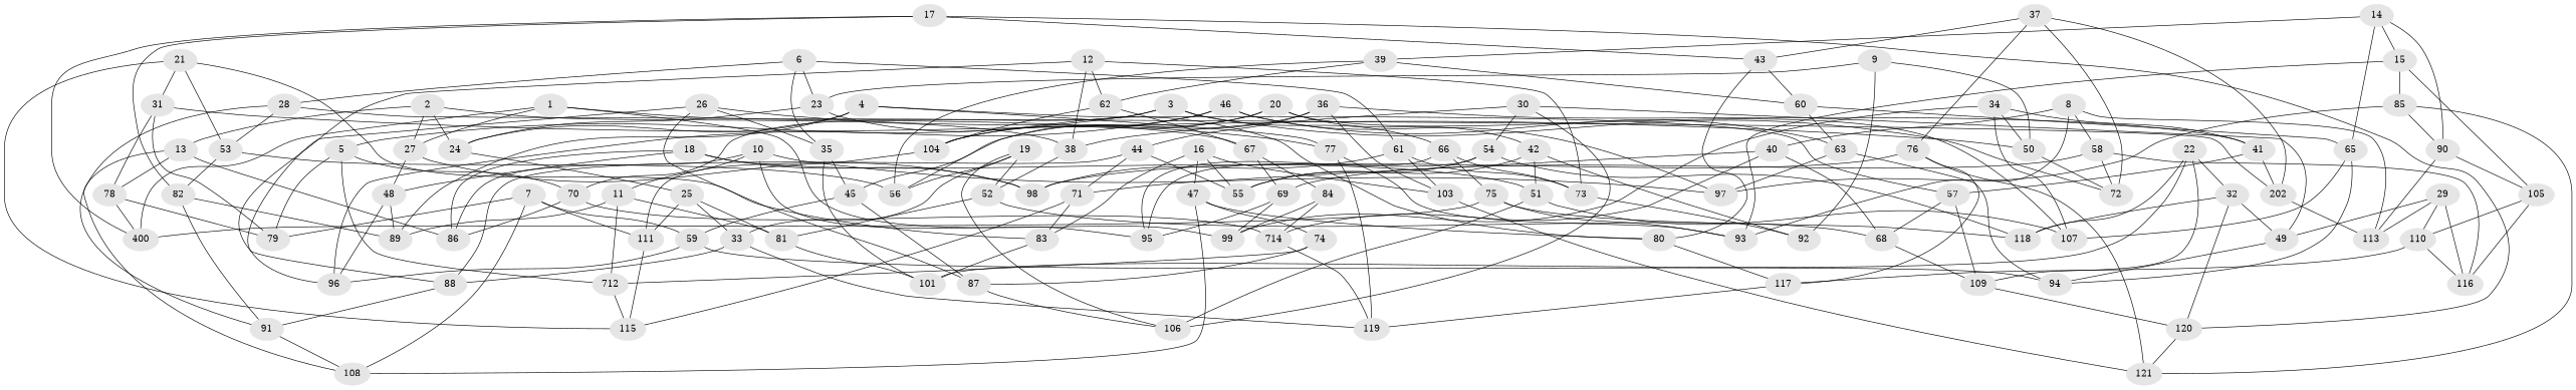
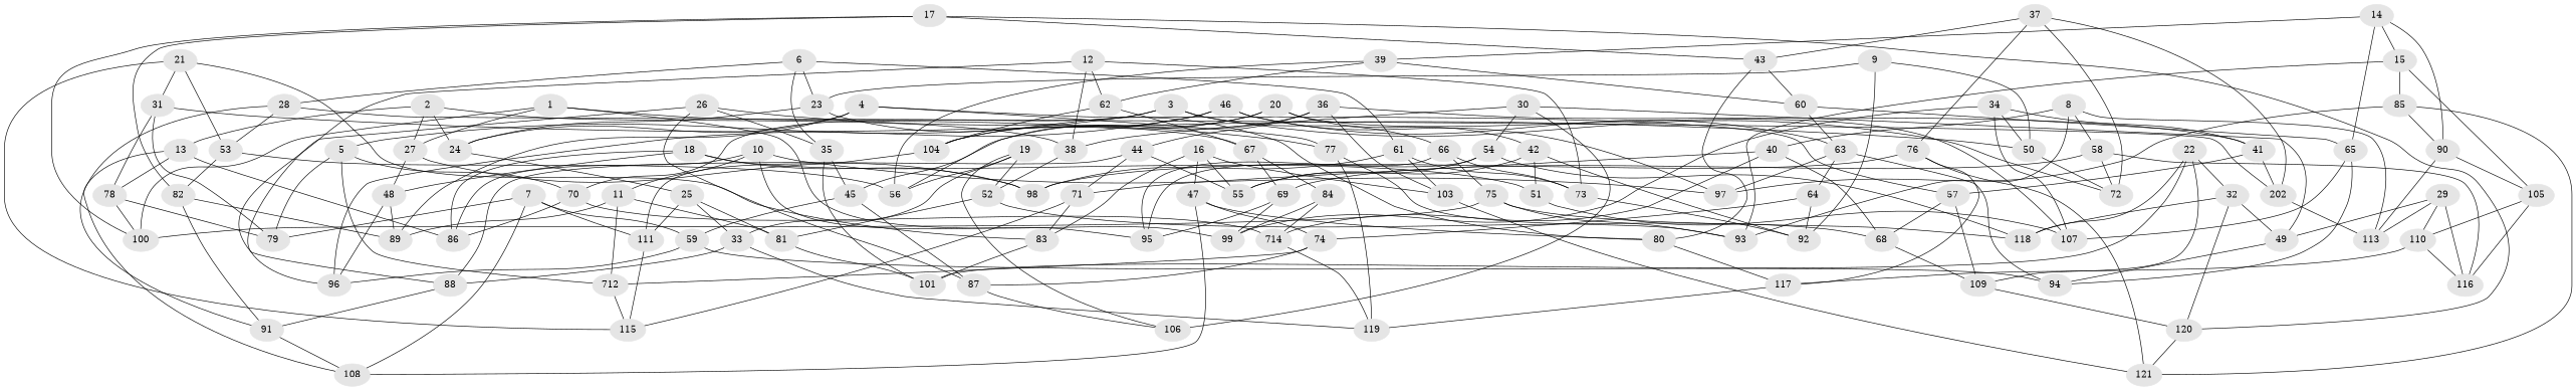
  graph {
    node [color=gray90 style=filled]
    1
    27
    67
    99
-   100 [label=400]
+   100
    48
    98
    84
    69
    2
    13
    24
    38
    108
    86
    78
    25
    52
    3
    5
    66
    70
    72
    79
    n25 [label=712]
    95
    73
    75
    n29 [label=714]
    4
    57
    77
    89
    109
    68
    93
    119
    115
    6
    23
    28
    35
    61
    80
    53
    91
    n47 [label=202]
    101
    45
    103
    7
    59
    111
    96
    94
    8
    40
    58
    113
    71
    116
    9
    50
    92
    10
    11
    97
    81
    12
    62
    88
    104
    14
    15
    39
    65
    90
    85
    105
    56
    60
    107
    121
    110
    16
    47
    55
    83
    74
    17
    43
    82
    120
    18
    51
    106
    19
    33
    20
    42
    21
    31
    22
    32
    118
    49
    117
    26
    87
    29
    30
    54
    34
    41
    36
    44
    37
    76
    63
    46
+   64
    1 -- 27
    1 -- 67
    1 -- 99
    1 -- 100
    27 -- 48
    27 -- 98
    67 -- 84
    67 -- 69
    48 -- 89
    48 -- 96
    84 -- 99
    84 -- n29
    69 -- 99
    69 -- 95
    2 -- 27
    2 -- 13
    2 -- 24
    2 -- 38
    13 -- 108
    13 -- 86
    13 -- 78
    24 -- 25
    38 -- 52
    78 -- 100
    78 -- 79
    25 -- 111
    25 -- 81
    25 -- 33
    52 -- 68
    52 -- 81
    3 -- 5
    3 -- 66
    3 -- 70
    3 -- 72
    5 -- 70
    5 -- 79
    5 -- n25
    66 -- 95
    66 -- 73
    66 -- 75
    70 -- 86
    70 -- n29
    n25 -- 115
    73 -- 92
    75 -- 100
    75 -- 93
    75 -- 118
    n29 -- 119
    4 -- 24
    4 -- 57
    4 -- 77
    4 -- 89
    57 -- 109
    57 -- 68
    77 -- 93
    77 -- 119
    109 -- 120
    68 -- 109
    6 -- 23
    6 -- 28
    6 -- 35
    6 -- 61
    23 -- 24
    23 -- 80
    28 -- 53
    28 -- 91
    28 -- n47
    35 -- 101
    35 -- 45
    61 -- 98
    61 -- 73
    61 -- 103
    80 -- 117
    53 -- 56
    53 -- 82
    91 -- 108
    n47 -- 113
    45 -- 59
    45 -- 87
    103 -- 121
    7 -- 108
    7 -- 79
    7 -- 59
    7 -- 111
    59 -- 96
    59 -- 94
    111 -- 115
    8 -- 93
    8 -- 40
    8 -- 58
    8 -- 113
    40 -- n29
    40 -- 68
    40 -- 71
    58 -- 69
    58 -- 72
    58 -- 116
    71 -- 115
    71 -- 83
    9 -- 23
    9 -- 50
    9 -- 92
    50 -- 72
    10 -- 86
    10 -- 95
    10 -- 11
    10 -- 97
    11 -- n25
    11 -- 89
    11 -- 81
    81 -- 101
    12 -- 38
    12 -- 73
    12 -- 62
    12 -- 88
    62 -- 67
    62 -- 104
    88 -- 91
    104 -- 111
    14 -- 15
    14 -- 39
    14 -- 65
    14 -- 90
    15 -- 93
    15 -- 85
    15 -- 105
    39 -- 62
    39 -- 56
    39 -- 60
    65 -- 94
    65 -- 107
    90 -- 113
    90 -- 105
    85 -- 97
    85 -- 90
    85 -- 121
    105 -- 116
    105 -- 110
    60 -- 65
    60 -- 63
    110 -- 116
    110 -- 117
    16 -- 103
    16 -- 47
    16 -- 55
    16 -- 83
    47 -- 108
    47 -- 80
    47 -- 74
    83 -- 101
    74 -- n25
    74 -- 87
    17 -- 100
    17 -- 43
    17 -- 82
    17 -- 120
    43 -- 80
    43 -- 60
    82 -- 89
    82 -- 91
    120 -- 121
    18 -- 48
    18 -- 98
    18 -- 86
    18 -- 51
    51 -- 107
-   51 -- 106
    19 -- 52
    19 -- 56
    19 -- 106
    19 -- 33
    33 -- 119
    33 -- 88
    20 -- 104
    20 -- 56
    20 -- 107
    20 -- 42
    42 -- 92
    42 -- 55
    42 -- 51
    21 -- 115
    21 -- 53
    21 -- 83
    21 -- 31
    31 -- 78
    31 -- 79
    31 -- 50
    22 -- 109
    22 -- 101
    22 -- 32
    22 -- 118
    32 -- 120
    32 -- 118
    32 -- 49
    49 -- 94
    117 -- 119
    26 -- 77
    26 -- 35
    26 -- 96
    26 -- 87
    87 -- 106
    29 -- 113
    29 -- 116
    29 -- 110
    29 -- 49
    30 -- 38
    30 -- 106
    30 -- 49
    30 -- 54
    54 -- 95
    54 -- 55
    54 -- 118
    34 -- 99
    34 -- 50
    34 -- 107
    34 -- 41
    41 -- 57
    41 -- n47
    36 -- 45
    36 -- 103
    36 -- 41
    36 -- 44
    44 -- 71
    44 -- 88
    44 -- 55
    37 -- 72
    37 -- n47
    37 -- 43
    37 -- 76
    76 -- 98
    76 -- 121
    76 -- 117
    63 -- 94
    63 -- 97
+   63 -- 64
    46 -- 96
    46 -- 97
    46 -- 104
    46 -- 63
+   64 -- 92
+   64 -- 74
  }
